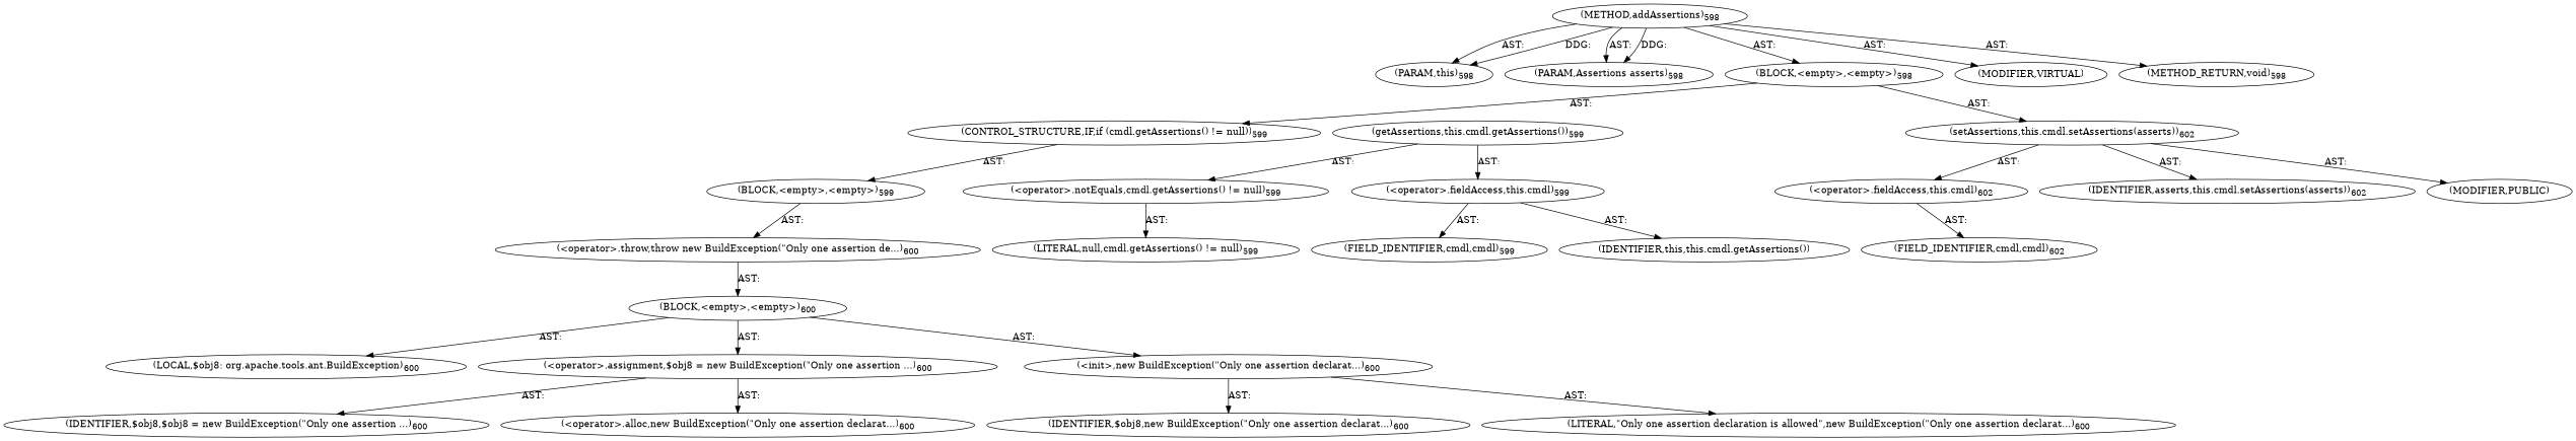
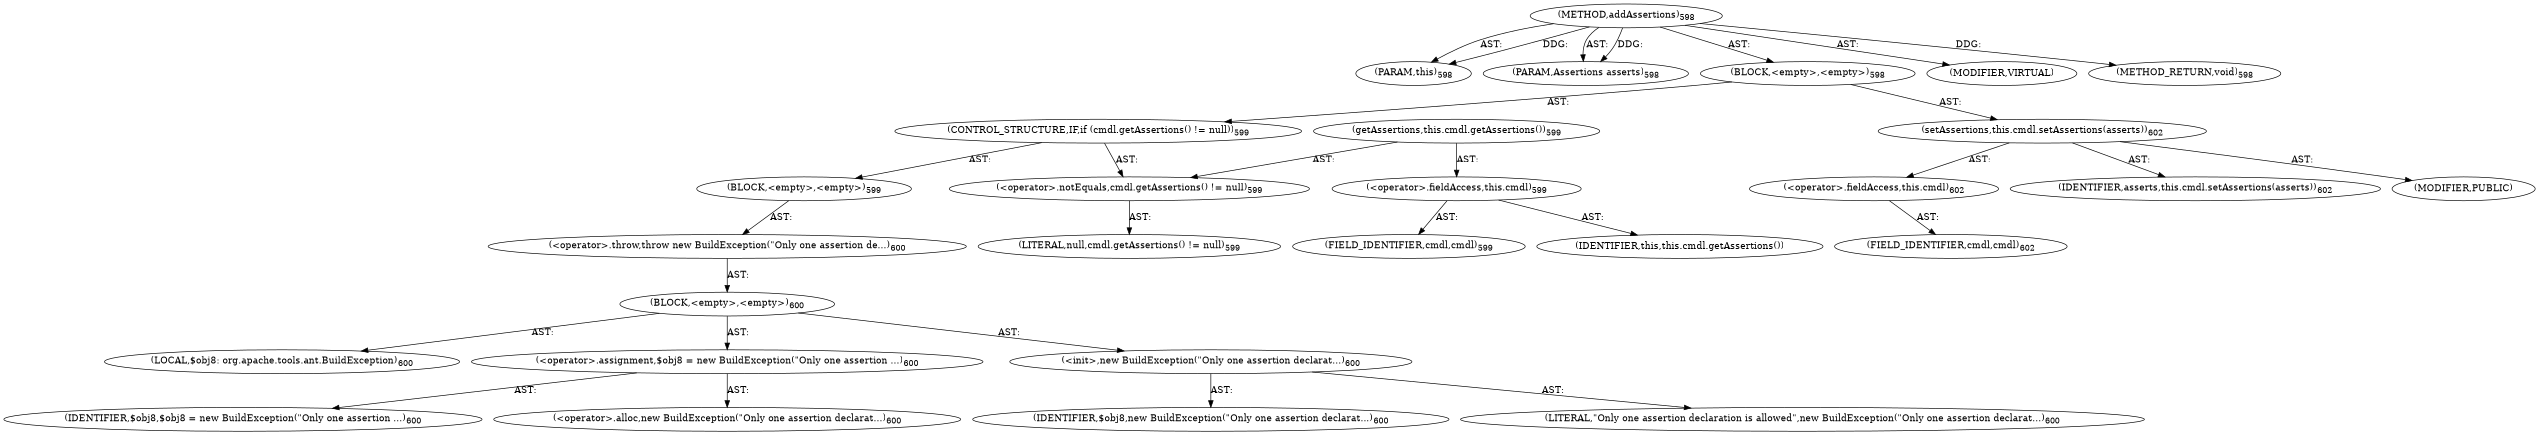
  digraph {
    n1 [label=<(METHOD,addAssertions)<SUB>598</SUB>>]
    n2 [label=<(PARAM,this)<SUB>598</SUB>>]
    n3 [label=<(PARAM,Assertions asserts)<SUB>598</SUB>>]
    n4 [label=<(BLOCK,&lt;empty&gt;,&lt;empty&gt;)<SUB>598</SUB>>]
    n5 [label=<(MODIFIER,VIRTUAL)>]
    n6 [label=<(METHOD_RETURN,void)<SUB>598</SUB>>]
    n7 [label=<(CONTROL_STRUCTURE,IF,if (cmdl.getAssertions() != null))<SUB>599</SUB>>]
    n8 [label=<(setAssertions,this.cmdl.setAssertions(asserts))<SUB>602</SUB>>]
    n9 [label=<(MODIFIER,PUBLIC)>]
    n10 [label=<(&lt;operator&gt;.notEquals,cmdl.getAssertions() != null)<SUB>599</SUB>>]
    n11 [label=<(BLOCK,&lt;empty&gt;,&lt;empty&gt;)<SUB>599</SUB>>]
    n12 [label=<(&lt;operator&gt;.fieldAccess,this.cmdl)<SUB>602</SUB>>]
    n13 [label=<(IDENTIFIER,asserts,this.cmdl.setAssertions(asserts))<SUB>602</SUB>>]
    n14 [label=<(LITERAL,null,cmdl.getAssertions() != null)<SUB>599</SUB>>]
    n15 [label=<(&lt;operator&gt;.throw,throw new BuildException(&quot;Only one assertion de...)<SUB>600</SUB>>]
    n16 [label=<(getAssertions,this.cmdl.getAssertions())<SUB>599</SUB>>]
    n17 [label=<(&lt;operator&gt;.fieldAccess,this.cmdl)<SUB>599</SUB>>]
    n18 [label=<(IDENTIFIER,this,this.cmdl.getAssertions())>]
    n19 [label=<(FIELD_IDENTIFIER,cmdl,cmdl)<SUB>599</SUB>>]
    n20 [label=<(BLOCK,&lt;empty&gt;,&lt;empty&gt;)<SUB>600</SUB>>]
    n21 [label=<(LOCAL,$obj8: org.apache.tools.ant.BuildException)<SUB>600</SUB>>]
    n22 [label=<(&lt;operator&gt;.assignment,$obj8 = new BuildException(&quot;Only one assertion ...)<SUB>600</SUB>>]
    n23 [label=<(&lt;init&gt;,new BuildException(&quot;Only one assertion declarat...)<SUB>600</SUB>>]
    n24 [label=<(IDENTIFIER,$obj8,$obj8 = new BuildException(&quot;Only one assertion ...)<SUB>600</SUB>>]
    n25 [label=<(&lt;operator&gt;.alloc,new BuildException(&quot;Only one assertion declarat...)<SUB>600</SUB>>]
    n26 [label=<(IDENTIFIER,$obj8,new BuildException(&quot;Only one assertion declarat...)<SUB>600</SUB>>]
    n27 [label=<(LITERAL,&quot;Only one assertion declaration is allowed&quot;,new BuildException(&quot;Only one assertion declarat...)<SUB>600</SUB>>]
    n28 [label=<(FIELD_IDENTIFIER,cmdl,cmdl)<SUB>602</SUB>>]
    n1 -> n2 [label="AST: "]
    n1 -> n2 [label="DDG: "]
    n1 -> n3 [label="AST: "]
    n1 -> n3 [label="DDG: "]
    n1 -> n4 [label="AST: "]
    n1 -> n5 [label="AST: "]
-   n1 -> n6 [label="AST: "]
+   n1 -> n6 [label="DDG: "]
    n4 -> n7 [label="AST: "]
    n4 -> n8 [label="AST: "]
+   n7 -> n10 [label="AST: "]
    n7 -> n11 [label="AST: "]
    n8 -> n9 [label="AST: "]
    n8 -> n12 [label="AST: "]
    n8 -> n13 [label="AST: "]
    n10 -> n14 [label="AST: "]
    n11 -> n15 [label="AST: "]
    n12 -> n28 [label="AST: "]
    n15 -> n20 [label="AST: "]
    n16 -> n10 [label="AST: "]
    n16 -> n17 [label="AST: "]
    n17 -> n18 [label="AST: "]
    n17 -> n19 [label="AST: "]
    n20 -> n21 [label="AST: "]
    n20 -> n22 [label="AST: "]
    n20 -> n23 [label="AST: "]
    n22 -> n24 [label="AST: "]
    n22 -> n25 [label="AST: "]
    n23 -> n26 [label="AST: "]
    n23 -> n27 [label="AST: "]
  }
